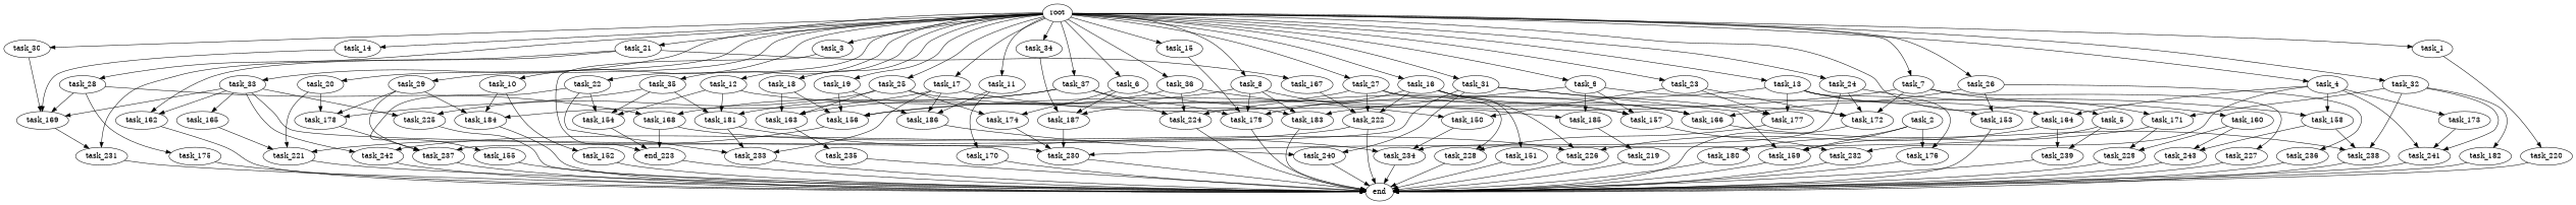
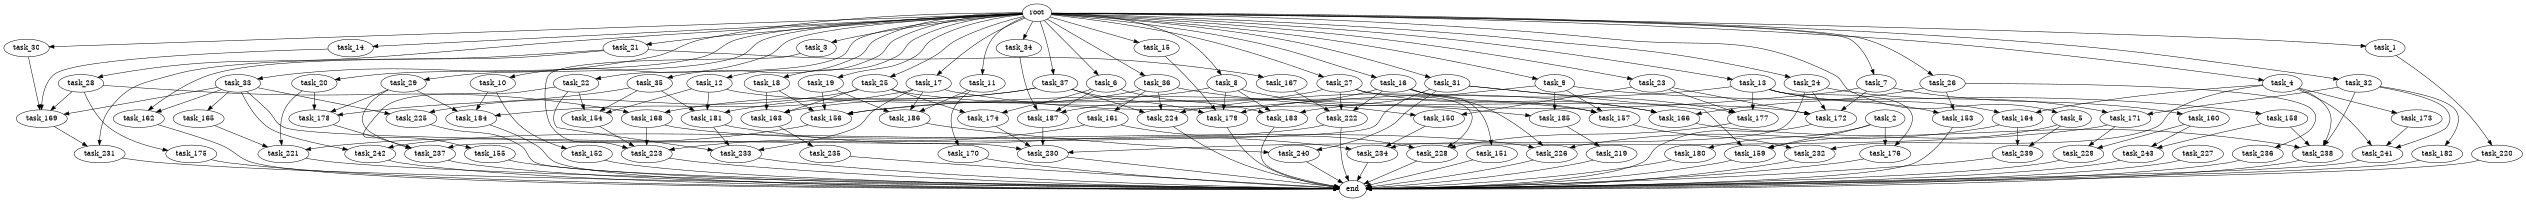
  digraph {
    root
    task_11
    task_21
    task_23
    task_35
    task_33
    task_14
    task_3
    task_28
    task_18
    task_22
    task_5
    task_30
    task_9
    task_27
    task_29
    task_34
    task_37
    task_8
    task_15
    task_24
    task_31
    task_12
    task_32
    task_10
    task_1
    task_20
    task_4
    task_13
    task_36
    task_16
    task_26
    task_25
    task_19
    task_17
    task_6
    task_7
    task_186
    task_170
    task_2
    task_176
    task_159
    task_180
    task_162
    task_231
    task_167
    task_150
    task_172
    task_177
    task_178
    task_154
    task_181
    task_225
    task_165
    task_242
    task_169
    task_230
-   task_223 [label=end_223]
+   task_223
    task_168
    task_175
    task_156
    task_163
    task_233
    task_155
    task_239
    task_185
    task_157
    task_183
    task_158
    task_187
    task_222
    task_166
    task_228
    task_237
    task_184
    task_179
    task_224
    task_234
    task_171
    task_240
    task_241
    task_238
    task_182
    task_152
    task_220
    task_221
    task_164
    task_232
    task_173
    task_153
+   task_161
    task_226
    task_151
    task_236
    task_174
    task_227
    task_160
    end
    task_219
    task_235
    task_243
    task_229
    root -> task_11
    root -> task_21
    root -> task_23
    root -> task_35
    root -> task_33
    root -> task_14
    root -> task_3
    root -> task_28
    root -> task_18
    root -> task_22
    root -> task_5
    root -> task_30
    root -> task_9
    root -> task_27
    root -> task_29
    root -> task_34
    root -> task_37
    root -> task_8
    root -> task_15
    root -> task_24
    root -> task_31
    root -> task_12
    root -> task_32
    root -> task_10
    root -> task_1
    root -> task_20
    root -> task_4
    root -> task_13
    root -> task_36
    root -> task_16
    root -> task_26
    root -> task_25
    root -> task_19
    root -> task_17
    root -> task_6
    root -> task_7
    task_11 -> task_186
    task_11 -> task_170
    task_21 -> task_162
    task_21 -> task_231
    task_21 -> task_167
    task_23 -> task_150
    task_23 -> task_172
    task_23 -> task_177
    task_35 -> task_178
    task_35 -> task_154
    task_35 -> task_181
    task_33 -> task_162
    task_33 -> task_225
    task_33 -> task_165
    task_33 -> task_242
    task_33 -> task_169
    task_33 -> task_230
    task_14 -> task_169
    task_3 -> task_223
    task_28 -> task_169
    task_28 -> task_168
    task_28 -> task_175
    task_18 -> task_156
    task_18 -> task_163
    task_22 -> task_154
    task_22 -> task_233
    task_22 -> task_155
    task_5 -> task_159
    task_5 -> task_239
    task_30 -> task_169
    task_9 -> task_185
    task_9 -> task_157
    task_9 -> task_183
    task_9 -> task_158
    task_27 -> task_187
    task_27 -> task_222
    task_27 -> task_166
    task_27 -> task_228
    task_29 -> task_178
    task_29 -> task_237
    task_29 -> task_184
    task_34 -> task_187
    task_37 -> task_181
    task_37 -> task_168
    task_37 -> task_179
    task_37 -> task_224
    task_8 -> task_156
    task_8 -> task_185
    task_8 -> task_183
    task_8 -> task_179
    task_15 -> task_179
    task_24 -> task_172
    task_24 -> task_234
    task_24 -> task_171
    task_31 -> task_159
    task_31 -> task_177
    task_31 -> task_237
    task_31 -> task_240
    task_12 -> task_154
    task_12 -> task_181
    task_12 -> task_157
    task_32 -> task_171
    task_32 -> task_241
    task_32 -> task_238
    task_32 -> task_182
    task_10 -> task_184
    task_10 -> task_152
    task_1 -> task_220
    task_20 -> task_178
    task_20 -> task_221
-   task_4 -> task_158
+   task_4 -> task_238
    task_4 -> task_241
    task_4 -> task_164
    task_4 -> task_232
    task_4 -> task_173
    task_13 -> task_176
    task_13 -> task_177
    task_13 -> task_224
    task_13 -> task_164
    task_13 -> task_153
    task_36 -> task_150
    task_36 -> task_163
    task_36 -> task_224
+   task_36 -> task_161
    task_16 -> task_157
    task_16 -> task_222
    task_16 -> task_179
    task_16 -> task_226
    task_16 -> task_151
    task_26 -> task_166
    task_26 -> task_153
    task_26 -> task_236
    task_25 -> task_172
    task_25 -> task_225
    task_25 -> task_163
    task_25 -> task_174
    task_19 -> task_186
    task_19 -> task_156
    task_17 -> task_186
    task_17 -> task_233
    task_17 -> task_166
    task_17 -> task_184
    task_6 -> task_183
    task_6 -> task_187
    task_6 -> task_174
    task_7 -> task_172
    task_7 -> task_156
-   task_7 -> task_227
    task_7 -> task_160
    task_186 -> task_240
    task_170 -> end
    task_2 -> task_176
    task_2 -> task_159
    task_2 -> task_180
    task_176 -> end
    task_159 -> end
    task_180 -> end
    task_162 -> end
    task_231 -> end
    task_167 -> task_222
    task_150 -> task_234
    task_172 -> end
    task_177 -> task_228
    task_178 -> task_237
    task_154 -> task_223
    task_181 -> task_233
    task_181 -> task_234
    task_225 -> end
    task_165 -> task_221
    task_242 -> end
    task_169 -> task_231
    task_230 -> end
    task_223 -> end
    task_168 -> task_223
    task_168 -> task_226
    task_175 -> end
    task_156 -> task_221
    task_163 -> task_235
    task_233 -> end
    task_155 -> end
    task_239 -> end
    task_185 -> task_219
    task_157 -> task_232
    task_183 -> end
    task_158 -> task_238
    task_158 -> task_243
    task_187 -> task_230
    task_222 -> task_242
    task_222 -> end
    task_166 -> task_238
    task_228 -> end
    task_237 -> end
    task_184 -> end
    task_179 -> end
    task_224 -> end
    task_234 -> end
    task_171 -> task_230
    task_171 -> task_229
    task_240 -> end
    task_241 -> end
    task_238 -> end
    task_182 -> end
    task_152 -> end
    task_220 -> end
    task_221 -> end
    task_164 -> task_239
    task_164 -> task_226
    task_232 -> end
    task_173 -> task_241
    task_153 -> end
+   task_161 -> task_223
+   task_161 -> task_228
    task_226 -> end
    task_151 -> end
    task_236 -> end
    task_174 -> task_230
    task_227 -> end
    task_160 -> task_243
    task_160 -> task_229
    task_219 -> end
    task_235 -> end
    task_243 -> end
    task_229 -> end
  }
